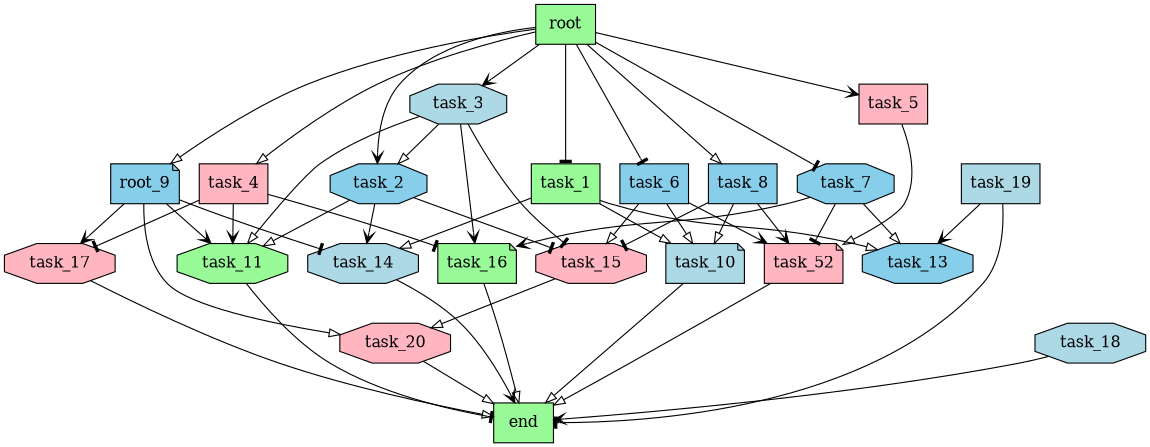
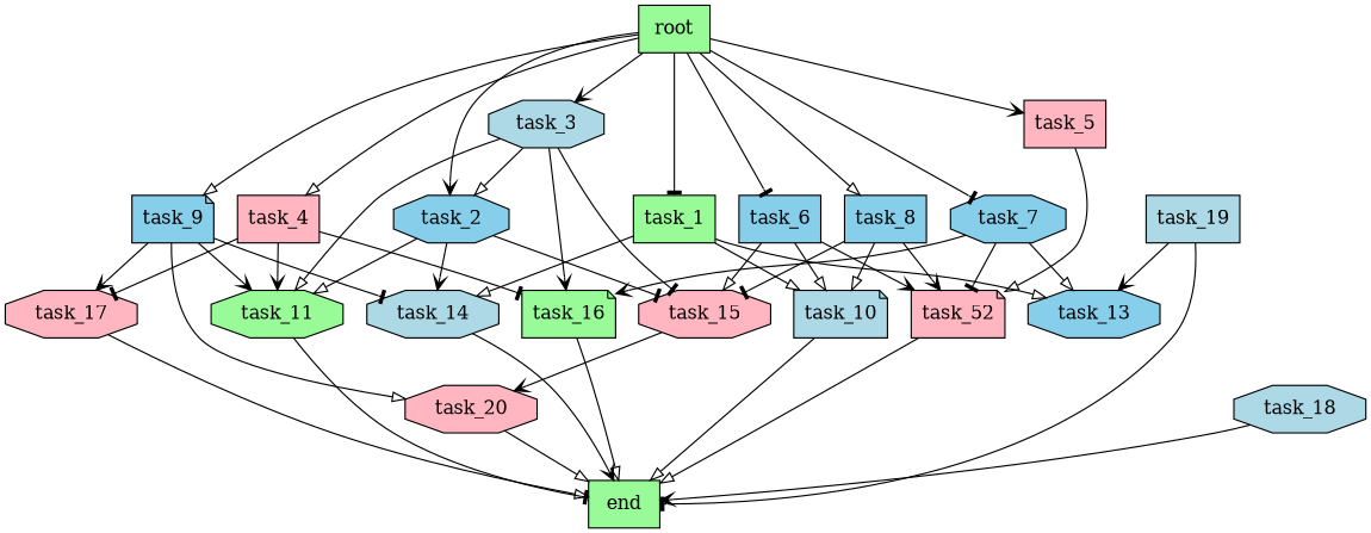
  digraph {
    node [fillcolor=skyblue shape=octagon style=filled]
    edge [arrowhead=onormal]
    root [fillcolor=palegreen shape=box]
    task_1 [fillcolor=palegreen shape=box]
    task_2
    task_3 [fillcolor=lightblue]
    task_4 [fillcolor=lightpink shape=box]
    task_5 [fillcolor=lightpink shape=box]
    task_6 [shape=box]
    task_7
    task_8 [shape=box]
-   task_9 [shape=note label=root_9]
+   task_9 [shape=note]
    task_10 [fillcolor=lightblue shape=note]
    task_13
    task_14 [fillcolor=lightblue]
    task_11 [fillcolor=palegreen]
    task_15 [fillcolor=lightpink]
    task_16 [fillcolor=palegreen shape=note]
    task_17 [fillcolor=lightpink]
    n18 [fillcolor=lightpink label=task_52 shape=note]
    task_20 [fillcolor=lightpink]
    end [fillcolor=palegreen shape=box]
    task_18 [fillcolor=lightblue]
    task_19 [fillcolor=lightblue shape=box]
    root -> task_1 [arrowhead=tee]
    root -> task_2 [arrowhead=vee]
    root -> task_3 [arrowhead=vee]
    root -> task_4
    root -> task_5 [arrowhead=vee]
    root -> task_6 [arrowhead=tee]
    root -> task_7 [arrowhead=tee]
    root -> task_8
    root -> task_9
    task_1 -> task_10
    task_1 -> task_13
    task_1 -> task_14
    task_2 -> task_14 [arrowhead=vee]
    task_2 -> task_11
    task_2 -> task_15 [arrowhead=tee]
    task_3 -> task_2
    task_3 -> task_11
    task_3 -> task_15 [arrowhead=tee]
    task_3 -> task_16 [arrowhead=vee]
    task_4 -> task_11 [arrowhead=vee]
    task_4 -> task_16 [arrowhead=tee]
    task_4 -> task_17 [arrowhead=tee]
    task_5 -> n18
    task_6 -> task_10
    task_6 -> task_15
    task_6 -> n18 [arrowhead=vee]
    task_7 -> task_13
    task_7 -> task_16 [arrowhead=vee]
    task_7 -> n18 [arrowhead=tee]
    task_8 -> task_10
    task_8 -> task_15 [arrowhead=tee]
    task_8 -> n18 [arrowhead=vee]
    task_9 -> task_14 [arrowhead=tee]
    task_9 -> task_11 [arrowhead=vee]
    task_9 -> task_17 [arrowhead=vee]
    task_9 -> task_20
    task_10 -> end
    task_14 -> end [arrowhead=vee]
    task_11 -> end [arrowhead=tee]
-   task_15 -> task_20
+   task_15 -> task_20 [arrowhead=vee]
    task_16 -> end
    task_17 -> end
    n18 -> end
    task_20 -> end
    task_18 -> end [arrowhead=vee]
    task_19 -> task_13 [arrowhead=vee]
    task_19 -> end [arrowhead=tee]
  }
